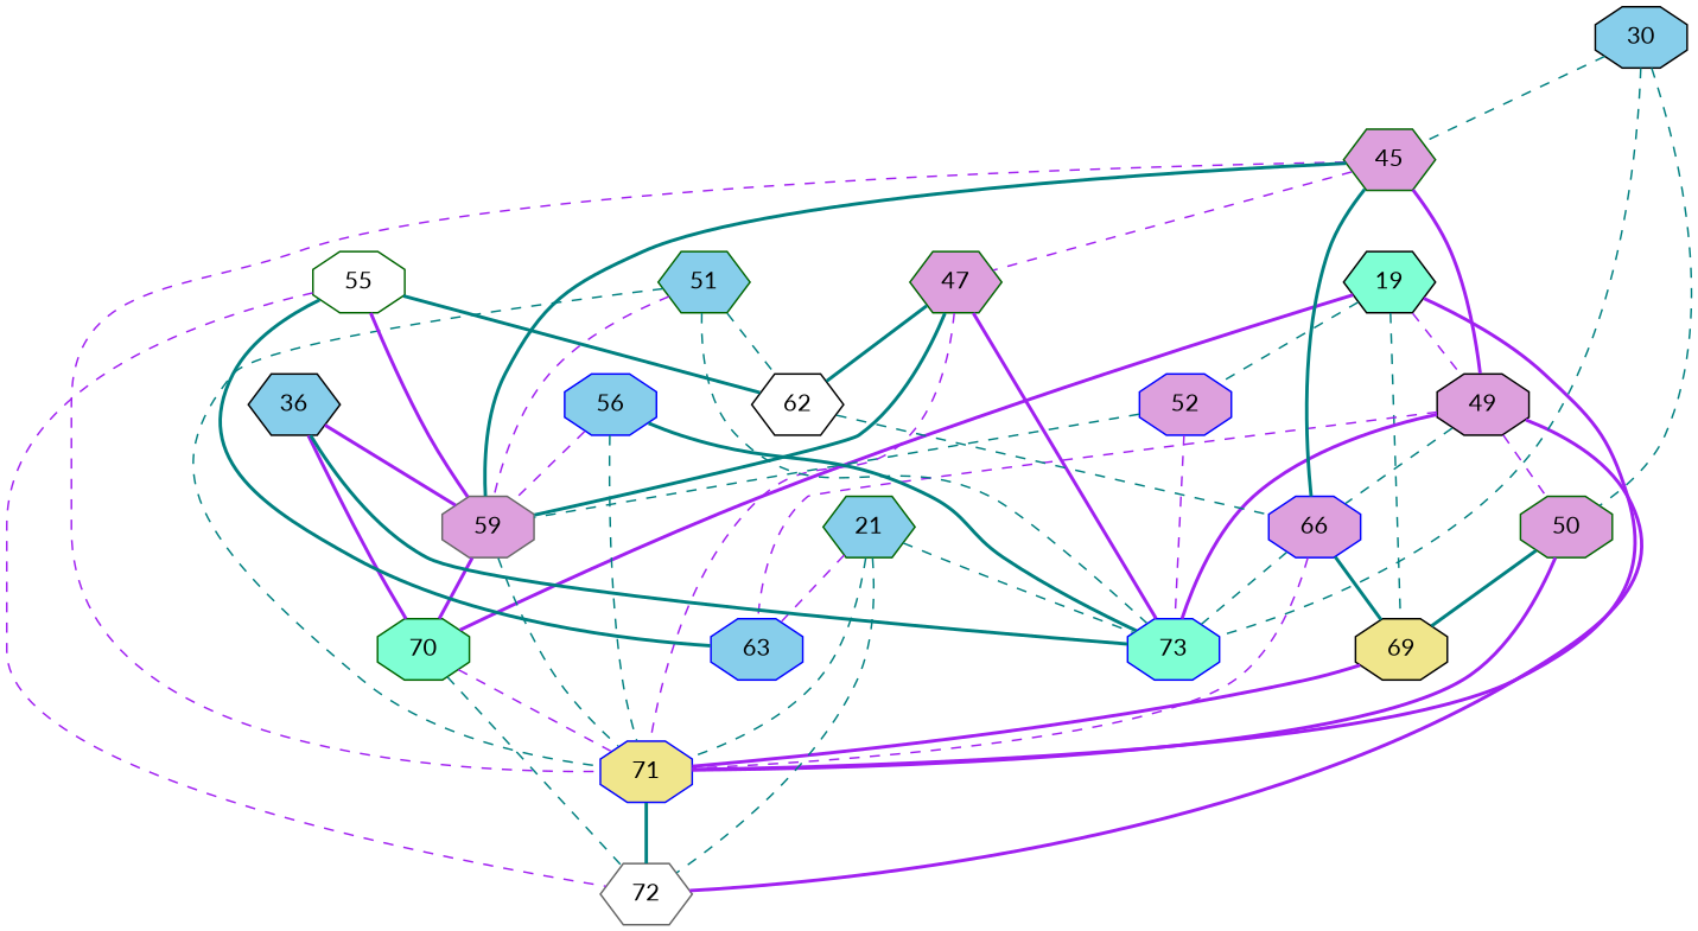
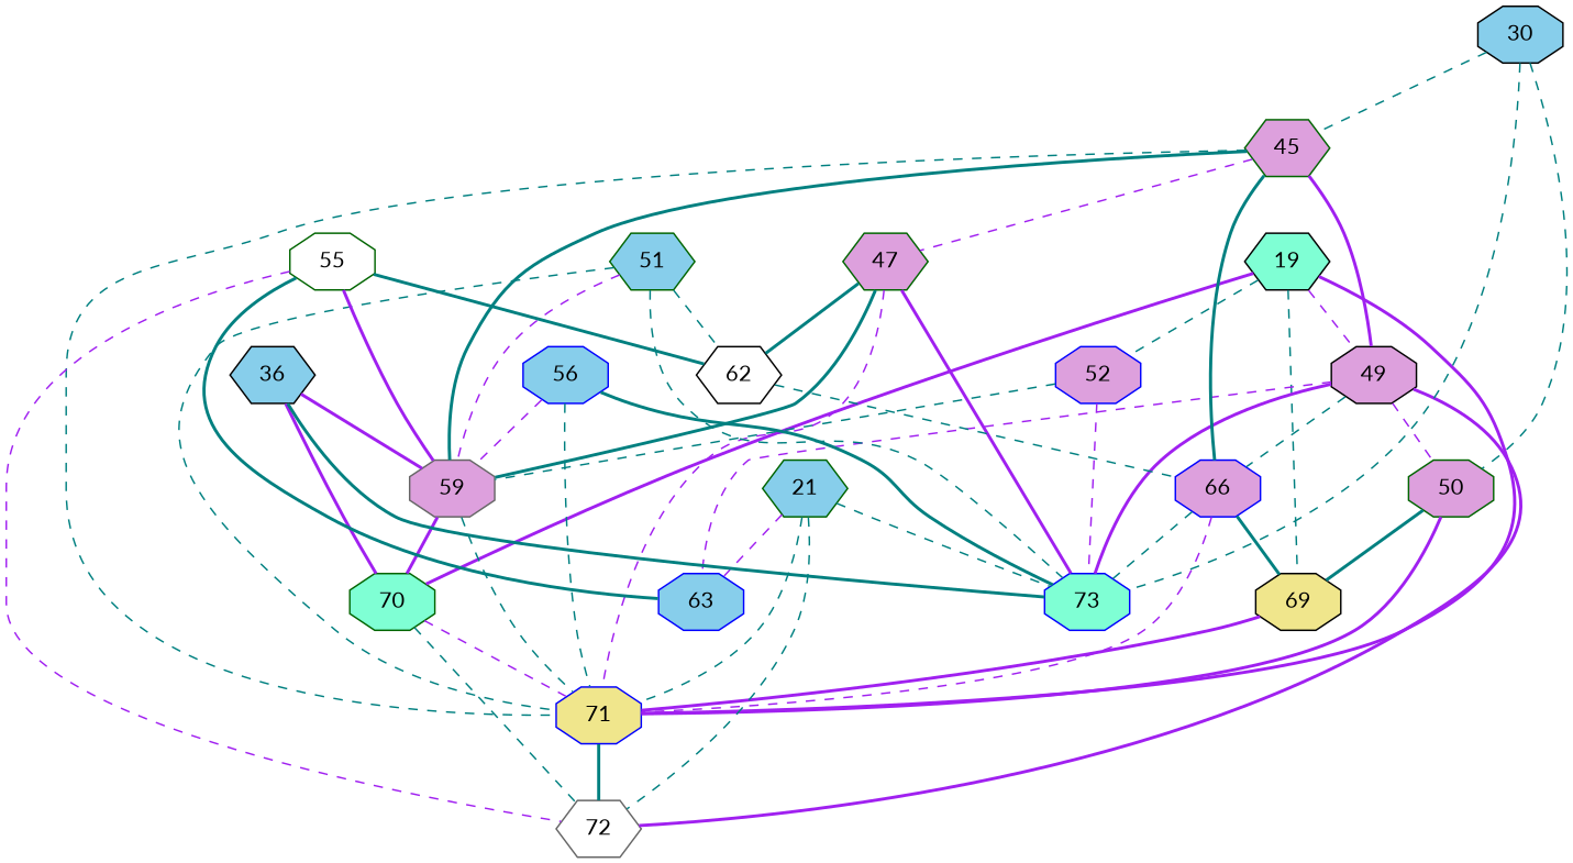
  graph {
    fontname=Lato
    node [color=darkgreen fillcolor=plum fontname=Lato shape=octagon style=filled]
    edge [color=teal fontname=Lato style=dashed]
    19 [color=black fillcolor=aquamarine shape=hexagon super="+11"]
    49 [color=black super="+9+12+25"]
    52 [color=blue]
    69 [color=black fillcolor=khaki super="+28"]
    70 [fillcolor=aquamarine super="+20+53"]
    71 [color=blue fillcolor=khaki super="+67+68+48"]
    63 [color=blue fillcolor=skyblue]
    72 [color=gray40 fillcolor=white shape=hexagon super="+10+57"]
    73 [color=blue fillcolor=aquamarine super="+34+64"]
    50 [super="+39"]
    66 [color=blue super="+65+29"]
    59 [color=gray40 super="+27+31+44"]
    21 [fillcolor=skyblue shape=hexagon super="+2"]
    30 [color=black fillcolor=skyblue super="+4"]
    45 [shape=hexagon super="+32"]
    47 [shape=hexagon super="+40"]
    36 [color=black fillcolor=skyblue shape=hexagon super="+7"]
    62 [color=black fillcolor=white shape=hexagon super="+58+60"]
    51 [fillcolor=skyblue shape=hexagon super="+43"]
    55 [fillcolor=white super="+35"]
    56 [color=blue fillcolor=skyblue super="+23"]
    19 -- 49 [color=purple weight=2]
    19 -- 52
    19 -- 69 [weight=2]
    19 -- 70 [color=purple style=bold]
    19 -- 71 [color=purple style=bold weight=2]
    49 -- 63 [color=purple]
    49 -- 72 [color=purple style=bold]
    49 -- 73 [color=purple style=bold weight=2]
    49 -- 50 [color=purple]
    49 -- 66
    52 -- 73 [color=purple]
    52 -- 59 [weight=2]
    69 -- 71 [color=purple style=bold]
    70 -- 71 [color=purple weight=3]
    70 -- 72
    71 -- 72 [style=bold weight=2]
    50 -- 69 [style=bold]
    50 -- 71 [color=purple style=bold weight=2]
    66 -- 69 [style=bold weight=2]
    66 -- 71 [color=purple weight=4]
    66 -- 73 [weight=3]
    59 -- 70 [color=purple style=bold]
    59 -- 71 [weight=3]
    21 -- 71 [weight=2]
    21 -- 63 [color=purple weight=2]
    21 -- 72
    21 -- 73
    30 -- 73 [weight=2]
    30 -- 50 [weight=2]
    30 -- 45 [weight=2]
    45 -- 49 [color=purple style=bold weight=2]
-   45 -- 71 [color=purple]
+   45 -- 71
    45 -- 66 [style=bold]
    45 -- 59 [style=bold]
    45 -- 47 [color=purple]
    47 -- 71 [color=purple weight=3]
    47 -- 73 [color=purple style=bold]
    47 -- 59 [style=bold]
    47 -- 62 [style=bold weight=2]
    36 -- 70 [color=purple style=bold weight=2]
    36 -- 73 [style=bold]
    36 -- 59 [color=purple style=bold weight=3]
    62 -- 66 [weight=2]
    51 -- 71 [weight=2]
    51 -- 73 [weight=2]
    51 -- 59 [color=purple]
    51 -- 62 [weight=3]
    55 -- 63 [style=bold]
    55 -- 72 [color=purple]
    55 -- 59 [color=purple style=bold weight=2]
    55 -- 62 [style=bold weight=2]
    56 -- 71
    56 -- 73 [style=bold]
    56 -- 59 [color=purple weight=4]
  }
